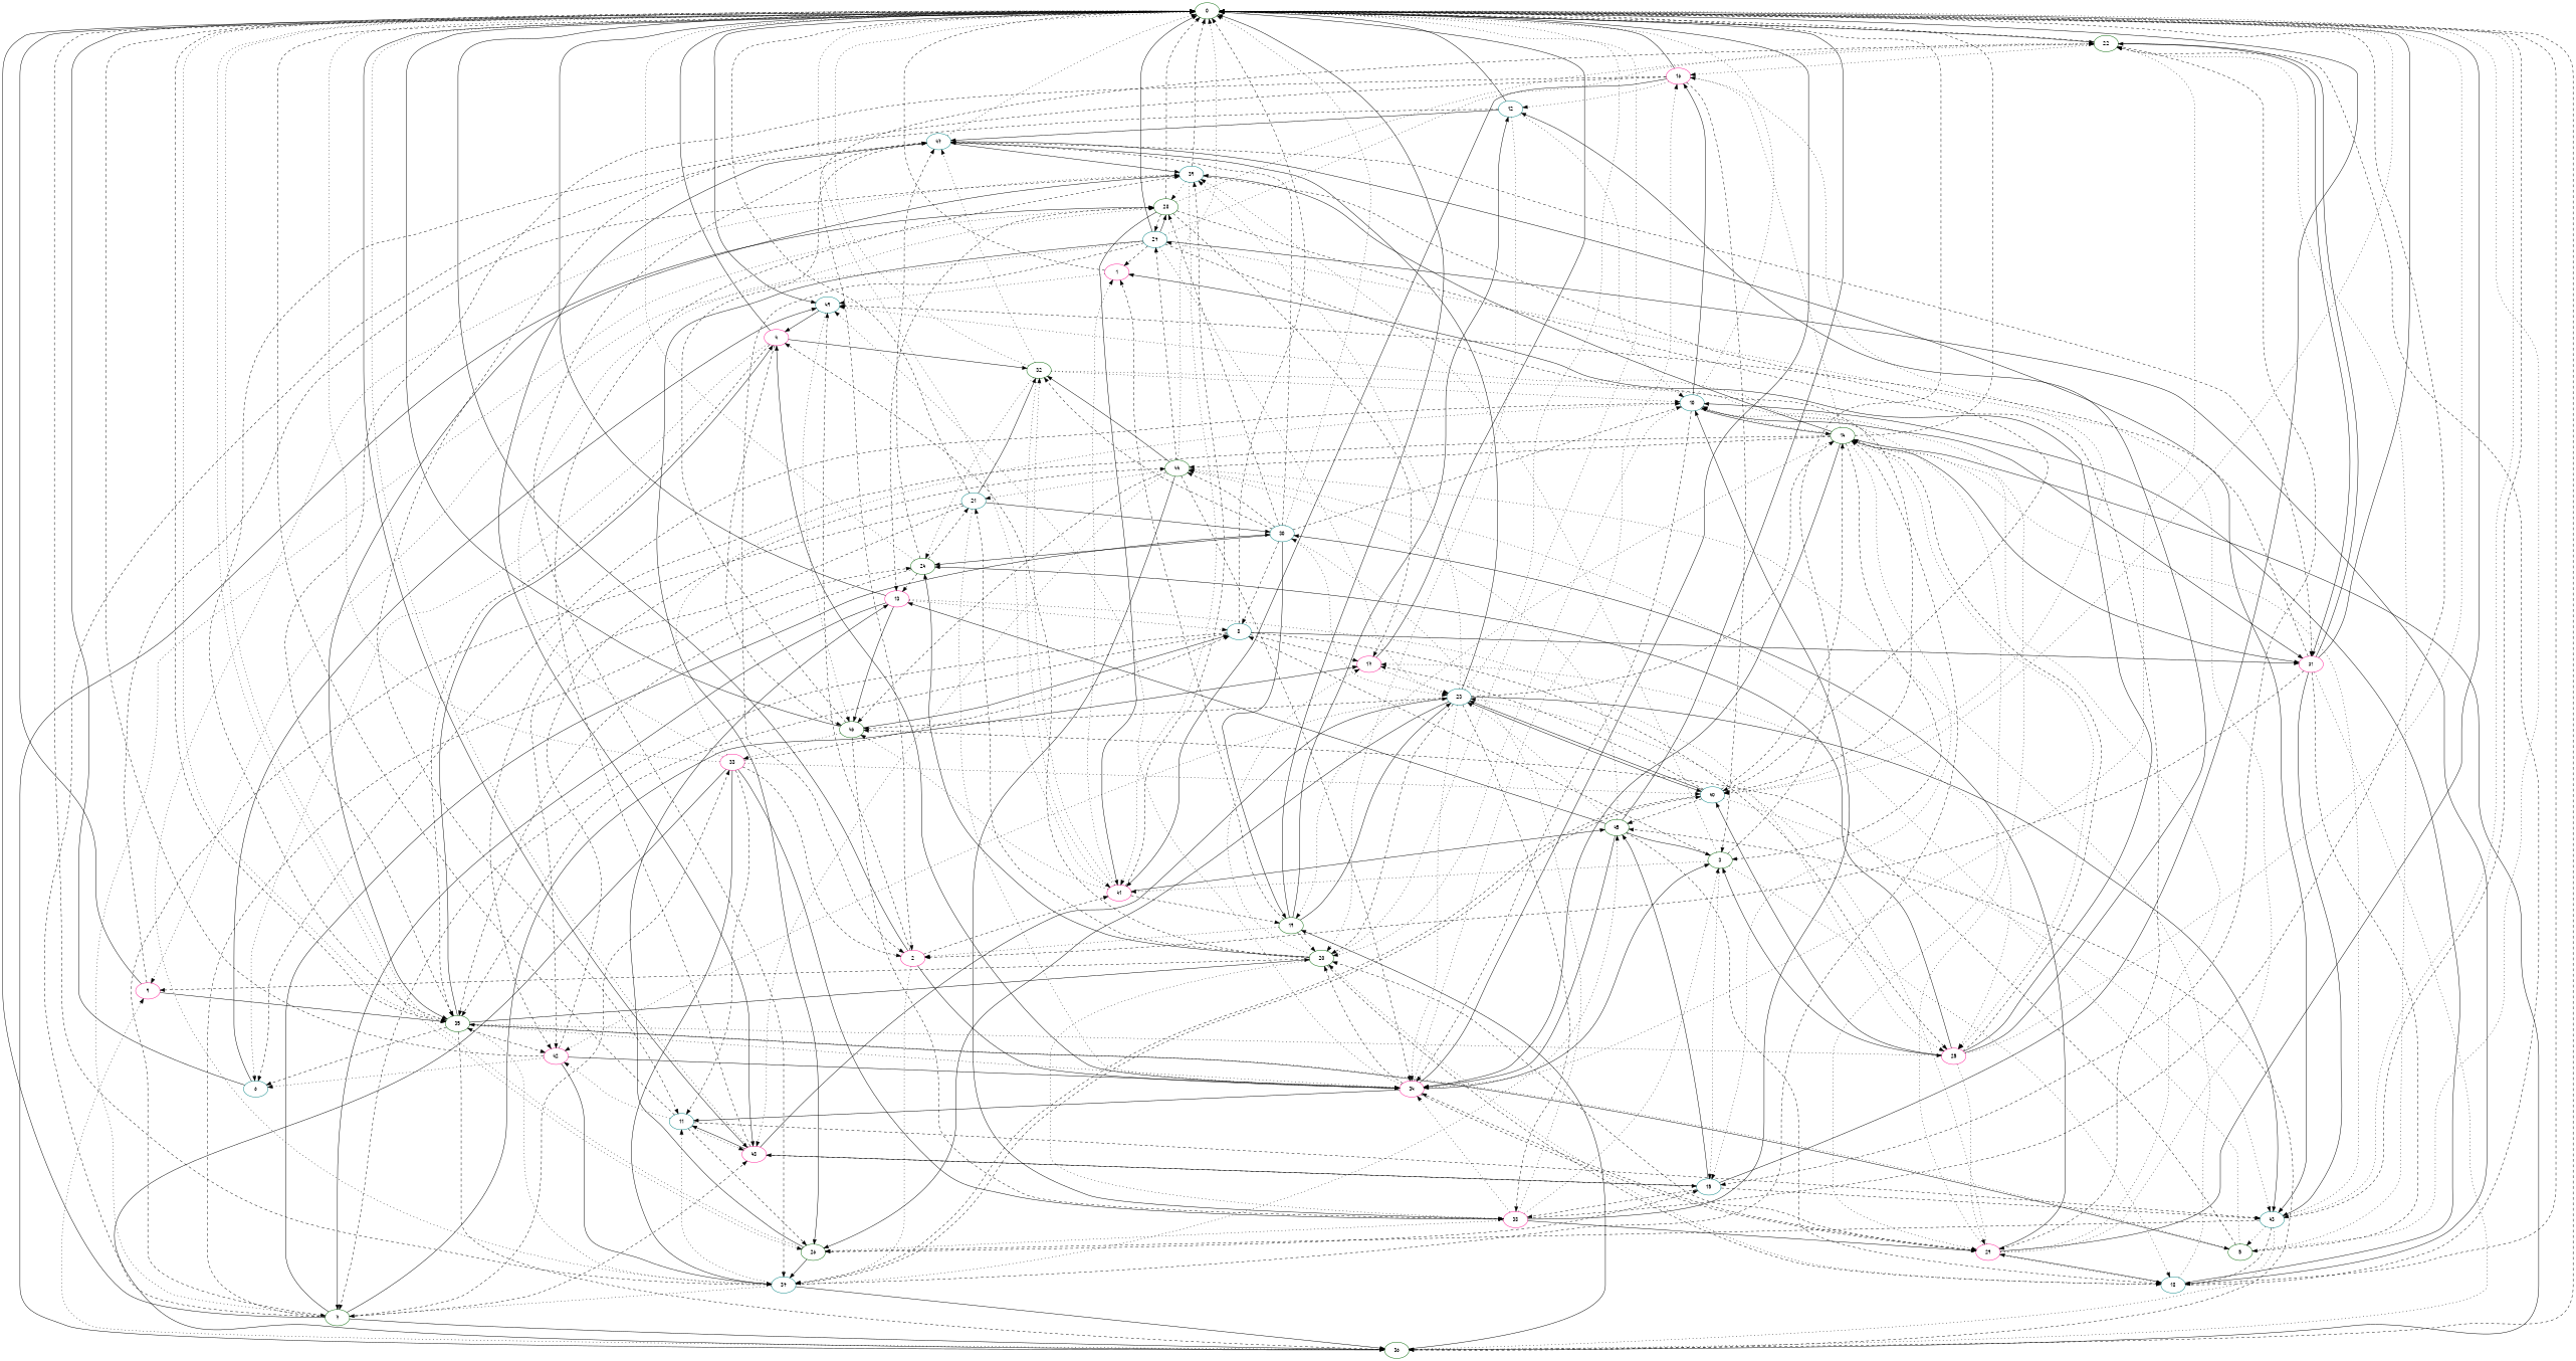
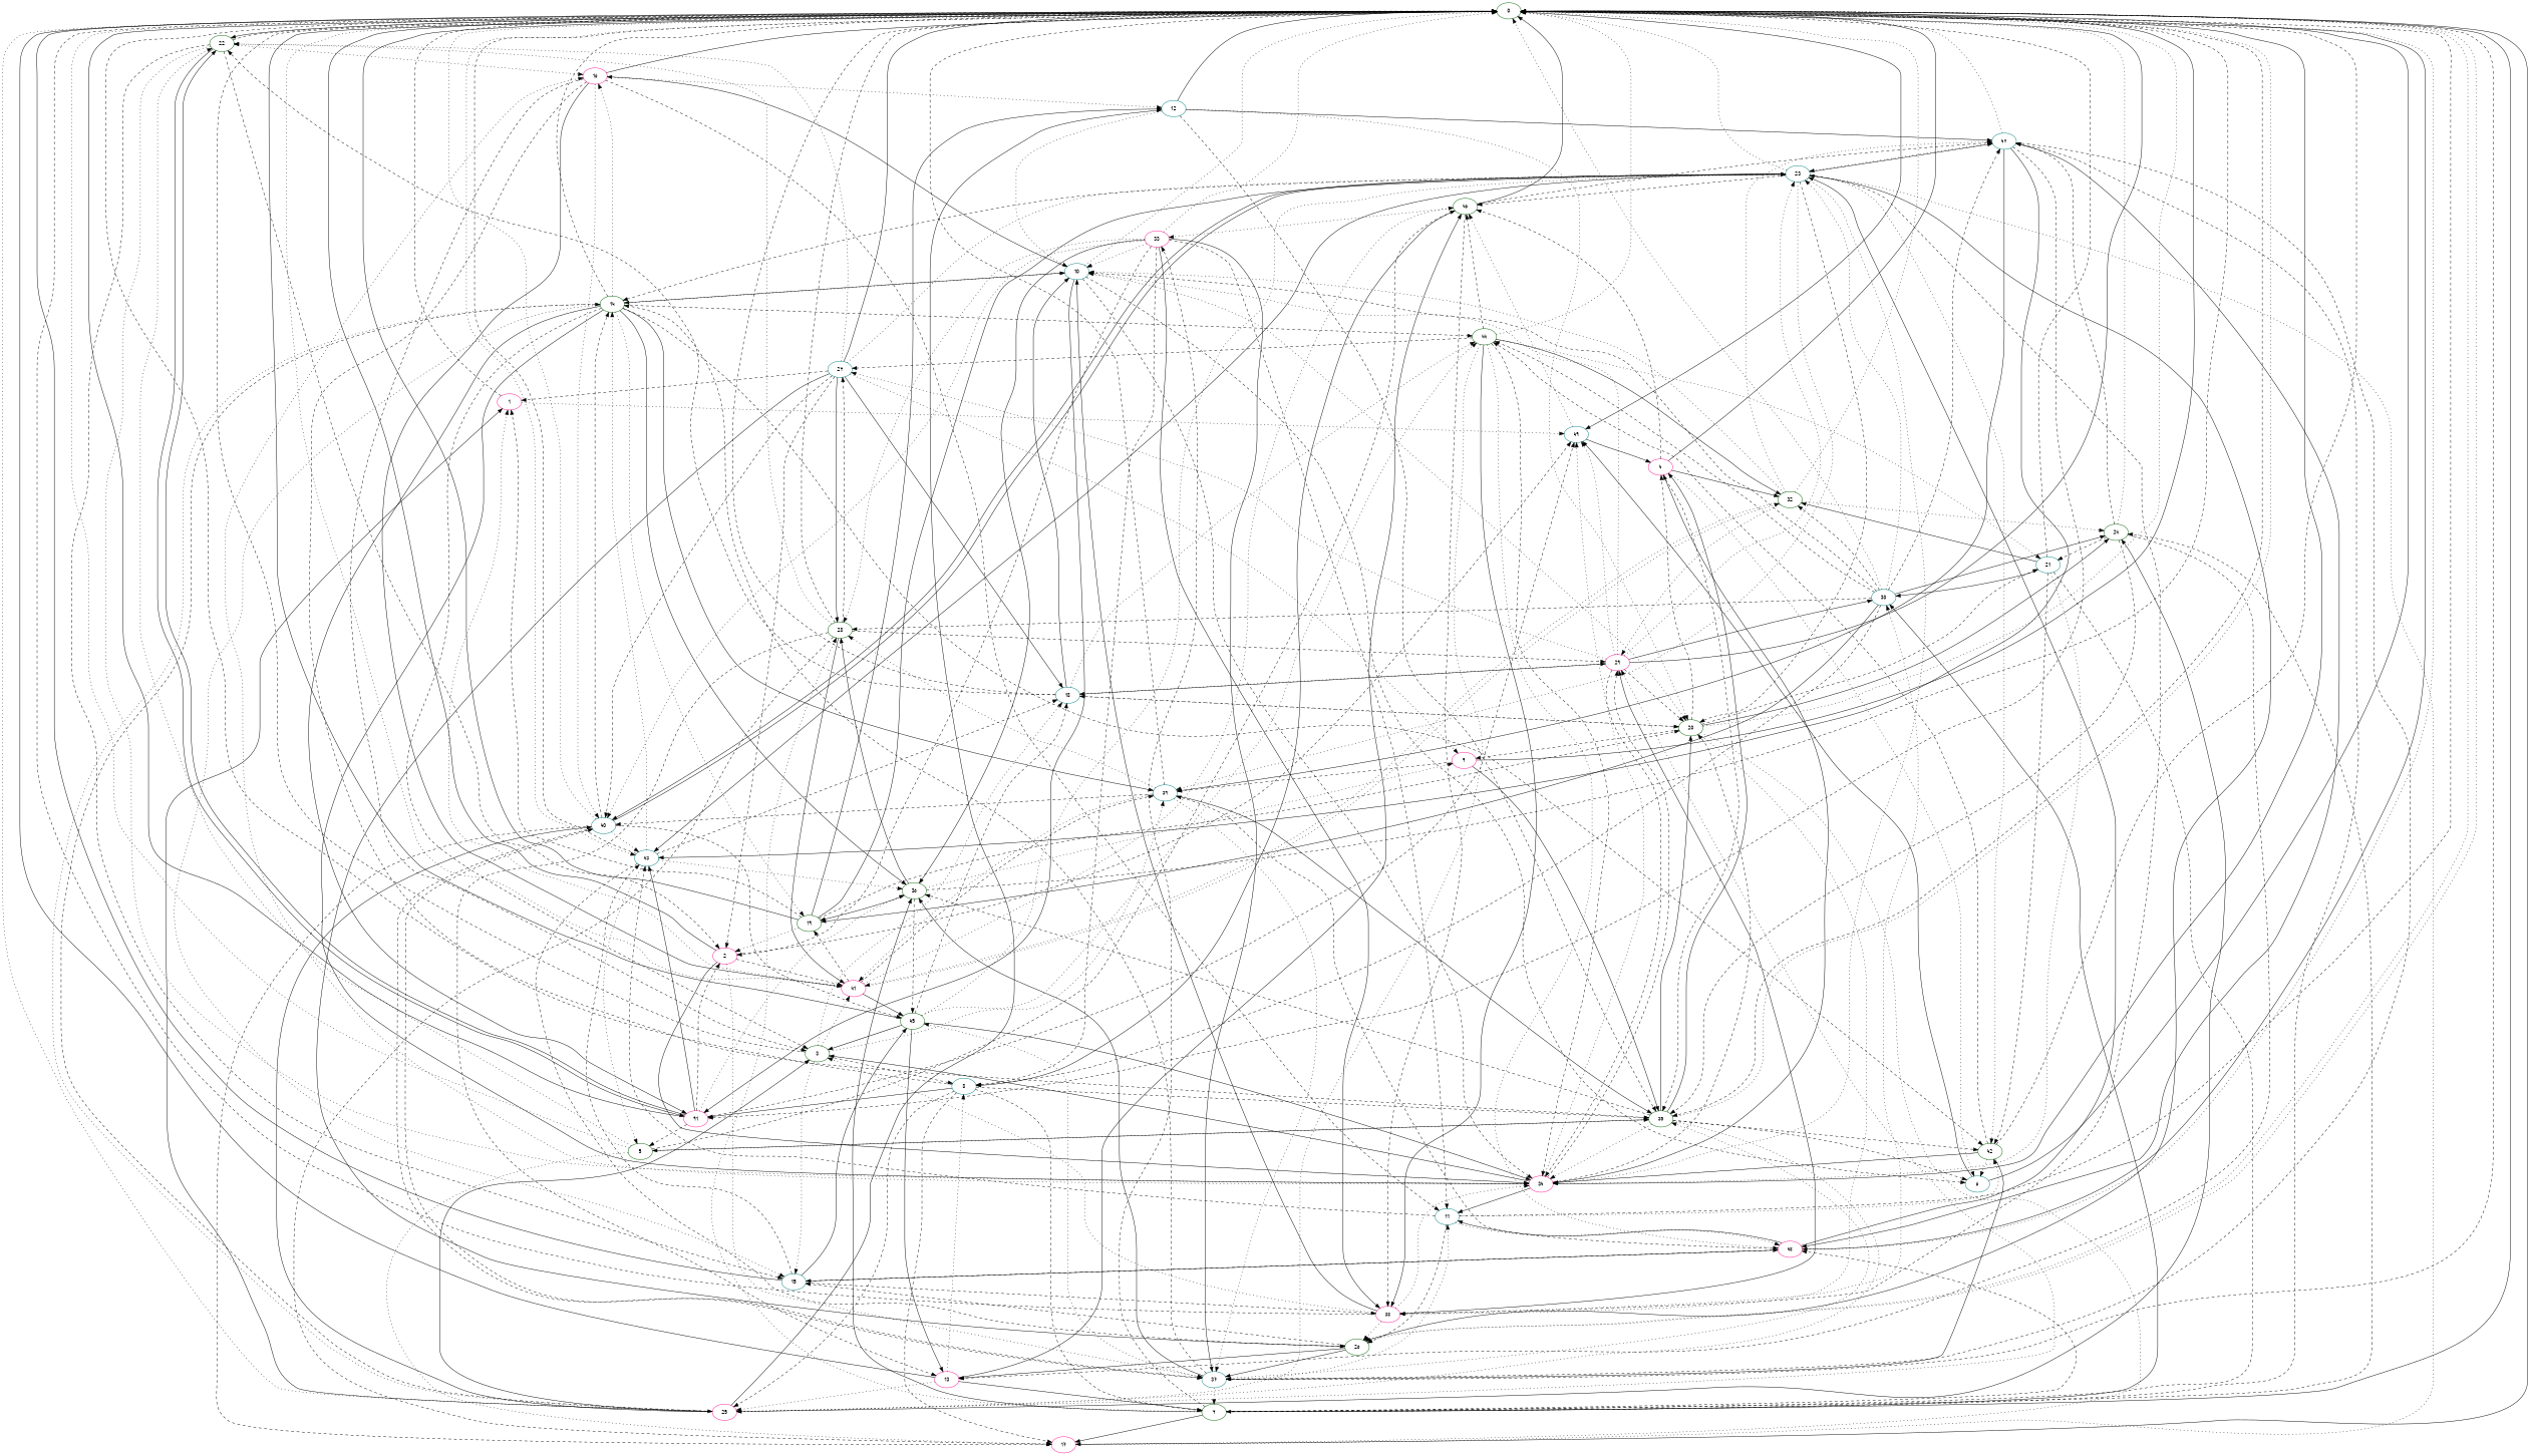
  strict digraph {
    fontname="Patrick Hand"
    node [color=darkgreen component_delay=3 fontname="Patrick Hand"]
    edge [fontname="Patrick Hand" style=dashed wire_delay=1]
    0
    22
    26
    35
    43 [color=teal]
    48 [color=deeppink]
    49 [color=teal]
    2 [color=deeppink]
    34 [color=deeppink]
    15 [color=teal]
-   31 [color=deeppink]
+   31 [color=deeppink label=91]
    16 [color=deeppink]
    37 [color=teal]
    13 [color=deeppink]
    4 [color=deeppink]
    6 [color=teal]
    5
    36
    25 [color=deeppink]
    20
-   42 [color=deeppink]
+   42
    18 [color=teal]
    14
    39 [color=teal]
    11 [color=teal]
    23 [color=teal]
    41 [color=deeppink]
    3
    29 [color=deeppink]
    45
    38 [color=deeppink]
    40 [color=teal]
    12 [color=teal]
    7
    46
    8 [color=teal]
    32
    17 [color=deeppink]
    19
    28
    9 [color=deeppink]
    1 [color=deeppink]
    24
    21 [color=teal]
    44
    10 [color=teal]
    47 [color=teal]
    33 [color=deeppink]
    30 [color=teal]
    27 [color=teal]
    0 -> 22 [style=solid]
    0 -> 26 [style=dotted]
    0 -> 35
    0 -> 43 [style=dotted]
    0 -> 48 [style=solid]
    0 -> 49 [style=solid]
    22 -> 0
    22 -> 2
    22 -> 34 [style=dotted]
    22 -> 15
    22 -> 31 [style=solid]
    22 -> 16 [style=dotted]
    26 -> 0 [style=dotted]
    26 -> 15
    26 -> 37 [style=solid]
    26 -> 13 [style=solid]
    35 -> 0 [style=dotted]
    35 -> 34 [style=dotted]
    35 -> 4 [style=solid]
    35 -> 6
    35 -> 5 [style=solid]
    35 -> 36
    35 -> 25 [style=dotted]
    35 -> 20 [style=solid]
    35 -> 42
    43 -> 0
    43 -> 26
    43 -> 5 [style=dotted]
    43 -> 36 [style=dotted]
    43 -> 18
    43 -> 14 [style=dotted]
    48 -> 0 [style=dotted]
    48 -> 15
    48 -> 39
    48 -> 11 [style=solid]
    48 -> 23 [style=solid]
    49 -> 4 [style=solid]
    49 -> 46 [style=dotted]
    2 -> 0 [style=solid]
    2 -> 49
    2 -> 34 [style=solid]
    2 -> 37 [style=dotted]
    2 -> 41
    34 -> 0 [style=solid]
    34 -> 49 [style=dotted]
    34 -> 16 [style=dotted]
    34 -> 4 [style=solid]
    34 -> 20
    34 -> 11 [style=solid]
    34 -> 3 [style=solid]
    34 -> 29
    15 -> 0 [style=solid]
    15 -> 43
    15 -> 48 [style=solid]
    15 -> 45 [style=solid]
    15 -> 38
    31 -> 0 [style=solid]
    31 -> 22 [style=solid]
    31 -> 43 [style=solid]
    31 -> 49
    31 -> 2
    31 -> 5
    31 -> 36 [style=dotted]
    16 -> 0 [style=solid]
    16 -> 35
    16 -> 11
    16 -> 41 [style=solid]
    16 -> 3
    16 -> 40 [style=dotted]
    16 -> 12 [style=dotted]
    37 -> 0
    37 -> 35 [style=dotted]
    37 -> 36 [style=solid]
    37 -> 14
    37 -> 11 [style=dotted]
    37 -> 45 [style=dotted]
    37 -> 40
    37 -> 7 [style=dotted]
    13 -> 0 [style=solid]
    13 -> 25 [style=dotted]
    13 -> 7 [style=solid]
    13 -> 46 [style=solid]
    13 -> 8 [style=dotted]
    4 -> 0 [style=solid]
    4 -> 35
    4 -> 6 [style=dotted]
    4 -> 46
    4 -> 32 [style=solid]
    6 -> 0 [style=solid]
    6 -> 49 [style=solid]
    5 -> 0 [style=dotted]
    5 -> 22 [style=dotted]
    5 -> 35 [style=dotted]
    5 -> 46
    5 -> 17 [style=dotted]
    36 -> 0
    36 -> 45
    36 -> 19 [style=solid]
    36 -> 28 [style=solid]
    36 -> 9 [style=dotted]
    25 -> 0 [style=dotted]
    25 -> 14
    25 -> 3 [style=solid]
    25 -> 29 [style=dotted]
    25 -> 40 [style=solid]
    25 -> 12 [style=solid]
    25 -> 1 [style=solid]
    25 -> 24 [style=solid]
    20 -> 0 [style=dotted]
    20 -> 4
    20 -> 18
    20 -> 38 [style=dotted]
    20 -> 17 [style=dotted]
    20 -> 9
    20 -> 24 [style=solid]
    20 -> 21
    42 -> 0
    42 -> 34 [style=solid]
    42 -> 37 [style=solid]
    42 -> 6 [style=dotted]
    42 -> 44
    18 -> 0
    18 -> 22
    18 -> 20 [style=dotted]
    18 -> 29 [style=solid]
    18 -> 44 [style=dotted]
    18 -> 10 [style=solid]
    14 -> 0
    14 -> 34 [style=solid]
    14 -> 15 [style=dotted]
    14 -> 31 [style=solid]
    14 -> 16 [style=dotted]
    14 -> 36 [style=solid]
    14 -> 25 [style=dotted]
    14 -> 42
    14 -> 39 [style=solid]
    14 -> 3
    14 -> 19 [style=dotted]
    14 -> 44
    14 -> 10 [style=dotted]
    39 -> 0
    39 -> 35 [style=solid]
    39 -> 37 [style=dotted]
    39 -> 41 [style=dotted]
    39 -> 40
    39 -> 28 [style=dotted]
    11 -> 0
    11 -> 26
    11 -> 43
    11 -> 48 [style=dotted]
    11 -> 42 [style=dotted]
    23 -> 0 [style=dotted]
    23 -> 26 [style=solid]
    23 -> 43 [style=solid]
    23 -> 34 [style=dotted]
    23 -> 20
    23 -> 42 [style=dotted]
    23 -> 14
    23 -> 39 [style=dotted]
    23 -> 38
    23 -> 40 [style=solid]
    23 -> 46
    23 -> 47 [style=solid]
    41 -> 0 [style=dotted]
    41 -> 39
    41 -> 45 [style=solid]
    41 -> 46 [style=dotted]
    41 -> 32 [style=dotted]
    41 -> 19
    41 -> 1 [style=dotted]
    3 -> 0
    3 -> 15 [style=dotted]
    3 -> 18 [style=dotted]
    3 -> 39 [style=dotted]
    3 -> 41 [style=dotted]
    3 -> 8
    29 -> 0 [style=solid]
    29 -> 49 [style=dotted]
    29 -> 34
    29 -> 20
    29 -> 18 [style=dotted]
    29 -> 23 [style=dotted]
    29 -> 10 [style=dotted]
    29 -> 30 [style=solid]
    29 -> 27 [style=dotted]
    45 -> 0 [style=solid]
    45 -> 34 [style=solid]
    45 -> 13 [style=solid]
    45 -> 18
    45 -> 23 [style=dotted]
    45 -> 3 [style=solid]
    45 -> 44 [style=dotted]
    38 -> 0
    38 -> 26 [style=dotted]
    38 -> 34 [style=dotted]
    38 -> 3 [style=dotted]
    38 -> 29 [style=solid]
    38 -> 10 [style=solid]
    38 -> 30 [style=dotted]
    40 -> 0 [style=dotted]
    40 -> 43 [style=dotted]
    40 -> 37
    40 -> 14
    40 -> 23 [style=solid]
    40 -> 45
    40 -> 17
    12 -> 0 [style=solid]
    12 -> 35
    12 -> 20 [style=dotted]
    12 -> 10 [style=dotted]
    12 -> 47 [style=solid]
    7 -> 0 [style=solid]
    7 -> 48
    7 -> 36 [style=solid]
    7 -> 17 [style=solid]
    7 -> 28 [style=dotted]
    7 -> 24
    7 -> 47
    7 -> 33
    7 -> 30 [style=solid]
    46 -> 0 [style=solid]
    46 -> 38
    46 -> 8 [style=solid]
    46 -> 47
    46 -> 33 [style=dotted]
    8 -> 0
    8 -> 35
    8 -> 31 [style=solid]
    8 -> 25
    8 -> 7
    8 -> 17
    32 -> 0 [style=dotted]
    32 -> 41 [style=dotted]
    32 -> 29 [style=dotted]
    32 -> 24 [style=dotted]
    32 -> 10 [style=dotted]
    32 -> 47 [style=dotted]
    17 -> 0 [style=solid]
    17 -> 23 [style=dotted]
    19 -> 0 [style=solid]
    19 -> 2 [style=dotted]
    19 -> 20
    19 -> 23 [style=solid]
    19 -> 12 [style=solid]
    19 -> 1
    28 -> 0
    28 -> 22 [style=dotted]
    28 -> 13
    28 -> 41 [style=solid]
    28 -> 29
    28 -> 17
    28 -> 27
    9 -> 0 [style=solid]
    9 -> 35 [style=solid]
    9 -> 39
    1 -> 0
    1 -> 49 [style=dotted]
    24 -> 0 [style=dotted]
    24 -> 35
    24 -> 13
    24 -> 21
    24 -> 47
    21 -> 0
    21 -> 34 [style=dotted]
    21 -> 42
    21 -> 7
    21 -> 32 [style=solid]
    21 -> 30 [style=solid]
    44 -> 0 [style=dotted]
    44 -> 48 [style=dotted]
    44 -> 34
    44 -> 25 [style=dotted]
    44 -> 38 [style=solid]
    44 -> 46
    44 -> 32 [style=solid]
    44 -> 21 [style=dotted]
    44 -> 27
    10 -> 0 [style=dotted]
    10 -> 34
    10 -> 31 [style=solid]
    10 -> 16 [style=solid]
    10 -> 6
    10 -> 20 [style=dotted]
    10 -> 14 [style=solid]
    47 -> 0 [style=dotted]
    47 -> 43 [style=solid]
    47 -> 48 [style=solid]
    47 -> 31
    47 -> 37
    47 -> 39 [style=solid]
+   47 -> 23 [style=dotted]
    33 -> 0 [style=dotted]
    33 -> 2
    33 -> 37 [style=solid]
    33 -> 36 [style=solid]
    33 -> 11
    33 -> 38 [style=solid]
    33 -> 40 [style=dotted]
    33 -> 8
    33 -> 28 [style=dotted]
    33 -> 10 [style=dotted]
    30 -> 0 [style=dotted]
    30 -> 23 [style=dotted]
    30 -> 8
    30 -> 32
    30 -> 19 [style=solid]
    30 -> 28
    30 -> 24 [style=solid]
    30 -> 44
    30 -> 10
    30 -> 47
    27 -> 0 [style=solid]
    27 -> 22 [style=dotted]
    27 -> 26 [style=solid]
    27 -> 2
    27 -> 18 [style=solid]
    27 -> 23 [style=dotted]
    27 -> 40
    27 -> 28 [style=solid]
    27 -> 9 [style=dotted]
    27 -> 1
  }
